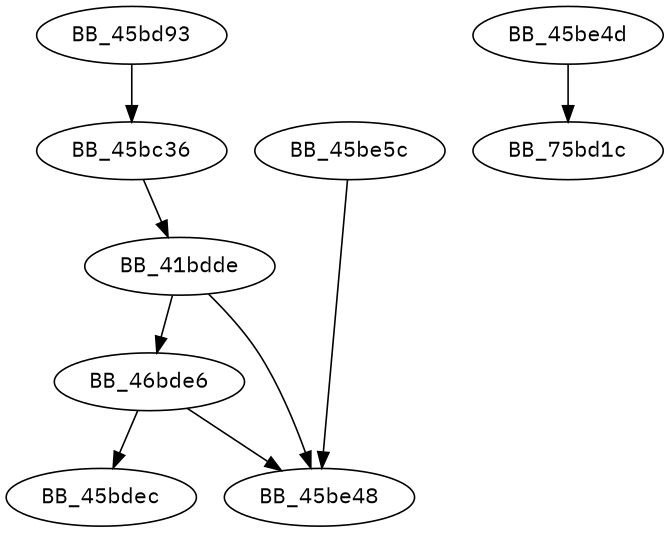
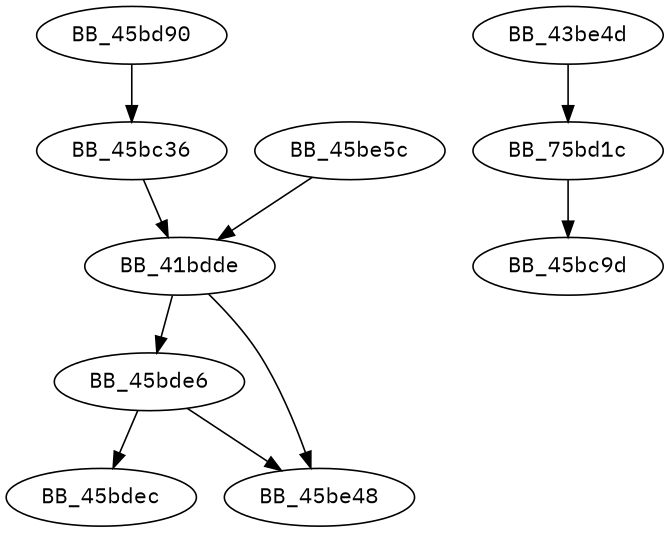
  digraph {
    fontname="IBM Plex Mono"
    node [fontname="IBM Plex Mono"]
    edge [fontname="IBM Plex Mono"]
    n1 [label=BB_41bdde]
    BB_45bc36
-   BB_45bde6 [label=BB_46bde6]
+   BB_45bde6
    BB_45be48
    BB_45bdec
    n6 [label=BB_75bd1c]
-   BB_45bd93
+   BB_45bc9d
+   BB_45bd93 [label=BB_45bd90]
    n9 [label=BB_45be5c]
-   BB_45be4d
+   BB_45be4d [label=BB_43be4d]
    n1 -> BB_45bde6
    n1 -> BB_45be48
    BB_45bc36 -> n1
    BB_45bde6 -> BB_45be48
    BB_45bde6 -> BB_45bdec
+   n6 -> BB_45bc9d
    BB_45bd93 -> BB_45bc36
-   n9 -> BB_45be48
+   n9 -> n1
    BB_45be4d -> n6
  }
